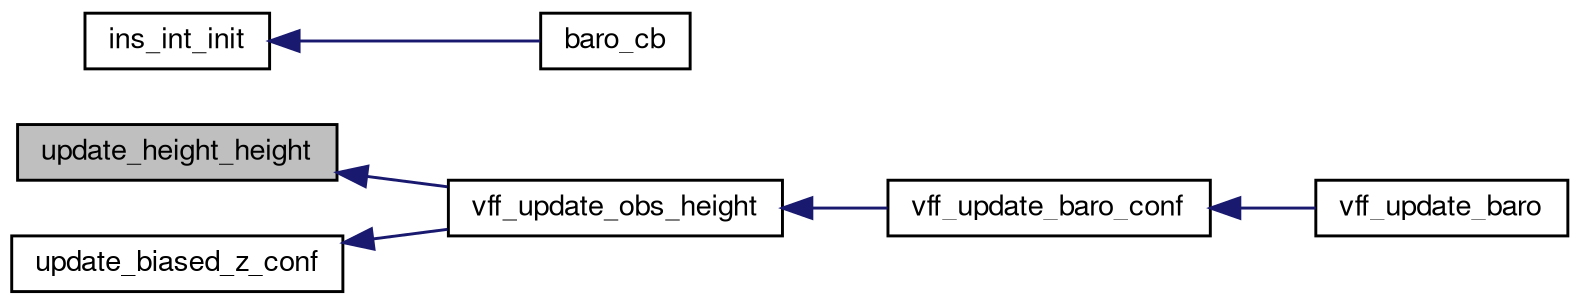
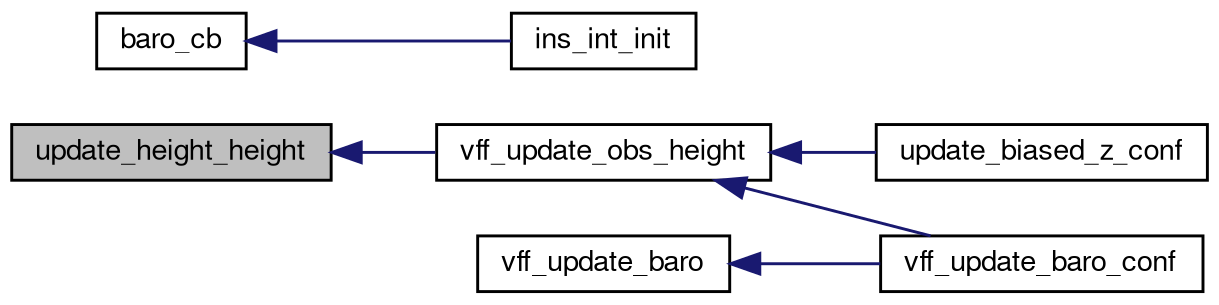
  digraph {
    rankdir=LR
    node [color=black fillcolor=white fontname=FreeSans fontsize=10 shape=record style=filled]
    edge [color=midnightblue dir=back fontname=FreeSans fontsize=10 labelfontname=FreeSans labelfontsize=10 style=solid]
    n1 [fillcolor=grey75 fontcolor=black height=0.2 label=update_height_height width=0.4]
    n2 [height=0.2 label=vff_update_obs_height width=0.4]
    n3 [height=0.2 label=update_biased_z_conf width=0.4]
    n4 [height=0.2 label=vff_update_baro_conf width=0.4]
    n5 [height=0.2 label=vff_update_baro width=0.4]
    n6 [height=0.2 label=baro_cb width=0.4]
    n7 [height=0.2 label=ins_int_init width=0.4]
    n1 -> n2
-   n3 -> n2
+   n2 -> n3
    n2 -> n4
-   n4 -> n5
-   n7 -> n6
+   n5 -> n4
+   n6 -> n7
  }
